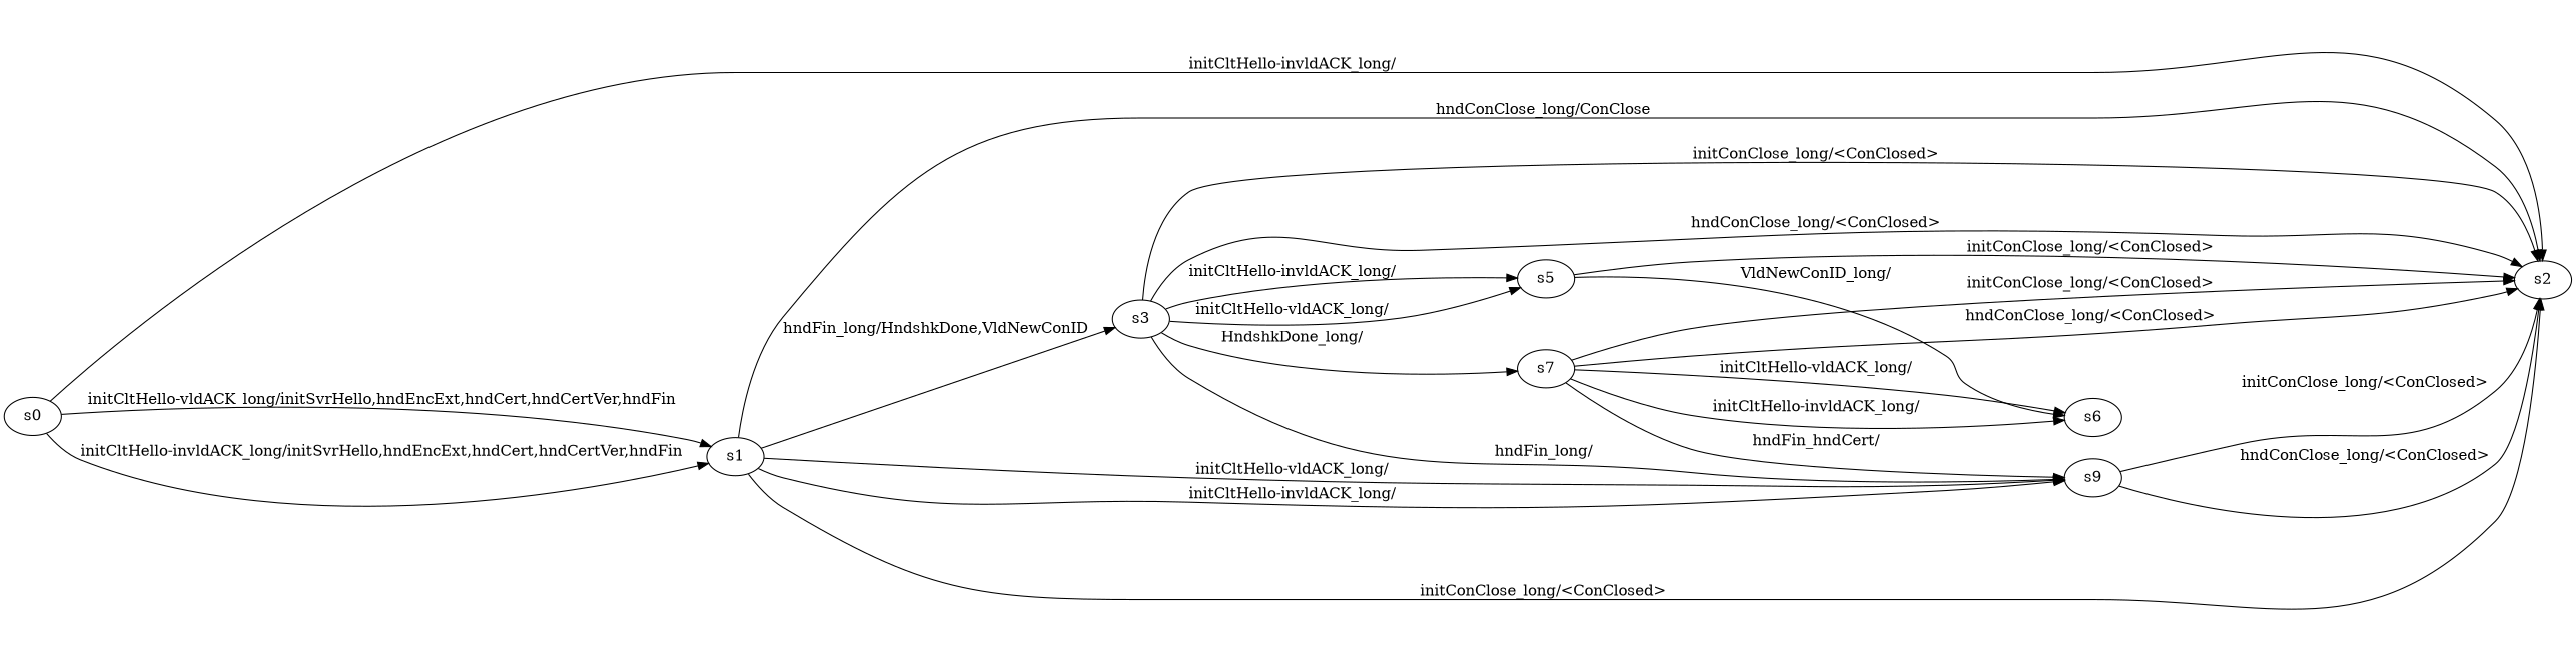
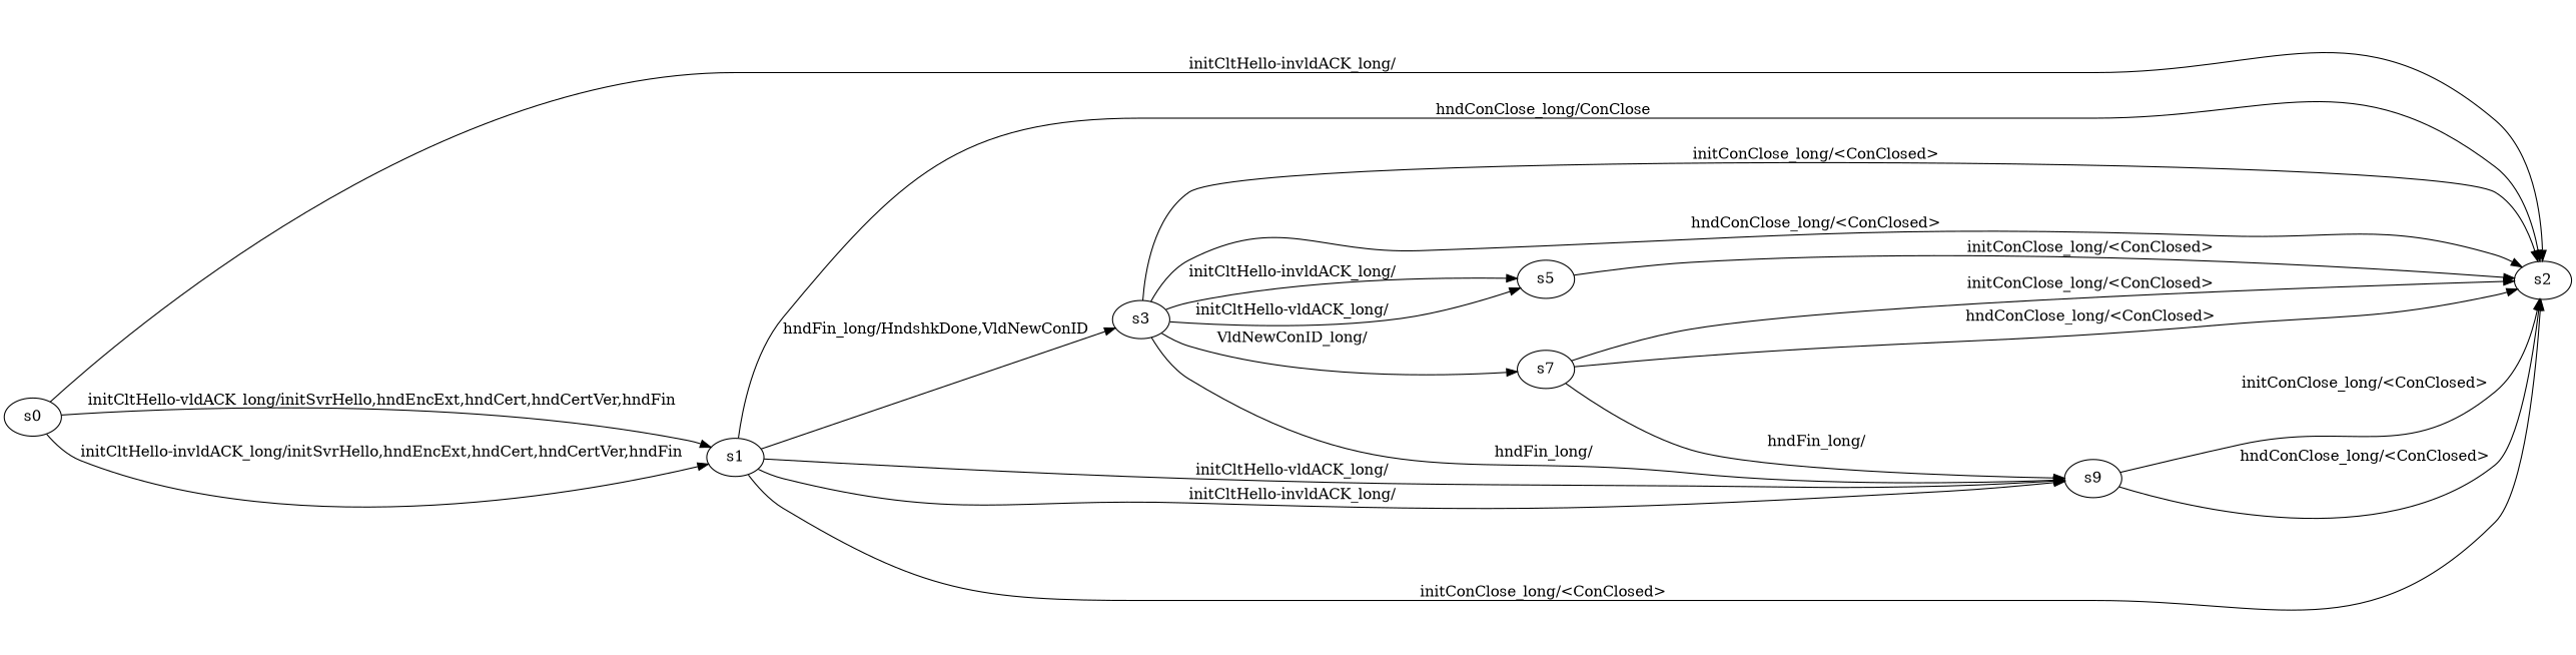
  digraph {
    rankdir=LR
    n1 [label=s0]
    n2 [label=s1]
    n3 [label=s2]
    n4 [label=s3]
    n5 [label=s9]
    n6 [label=s5]
    n7 [label=s7]
-   n8 [label=s6]
    n1 -> n2 [label="initCltHello-vldACK_long/initSvrHello,hndEncExt,hndCert,hndCertVer,hndFin "]
    n1 -> n2 [label="initCltHello-invldACK_long/initSvrHello,hndEncExt,hndCert,hndCertVer,hndFin "]
    n1 -> n3 [label="initCltHello-invldACK_long/ "]
    n2 -> n3 [label="initConClose_long/<ConClosed> "]
    n2 -> n3 [label="hndConClose_long/ConClose "]
    n2 -> n4 [label="hndFin_long/HndshkDone,VldNewConID "]
    n2 -> n5 [label="initCltHello-vldACK_long/ "]
    n2 -> n5 [label="initCltHello-invldACK_long/ "]
    n4 -> n3 [label="initConClose_long/<ConClosed> "]
    n4 -> n3 [label="hndConClose_long/<ConClosed> "]
    n4 -> n5 [label="hndFin_long/ "]
    n4 -> n6 [label="initCltHello-vldACK_long/ "]
    n4 -> n6 [label="initCltHello-invldACK_long/ "]
-   n4 -> n7 [label="HndshkDone_long/ "]
+   n4 -> n7 [label="VldNewConID_long/ "]
    n5 -> n3 [label="initConClose_long/<ConClosed> "]
    n5 -> n3 [label="hndConClose_long/<ConClosed> "]
    n6 -> n3 [label="initConClose_long/<ConClosed> "]
-   n6 -> n8 [label="VldNewConID_long/ "]
    n7 -> n3 [label="initConClose_long/<ConClosed> "]
    n7 -> n3 [label="hndConClose_long/<ConClosed> "]
-   n7 -> n5 [label="hndFin_hndCert/ "]
-   n7 -> n8 [label="initCltHello-vldACK_long/ "]
-   n7 -> n8 [label="initCltHello-invldACK_long/ "]
+   n7 -> n5 [label="hndFin_long/ "]
  }
